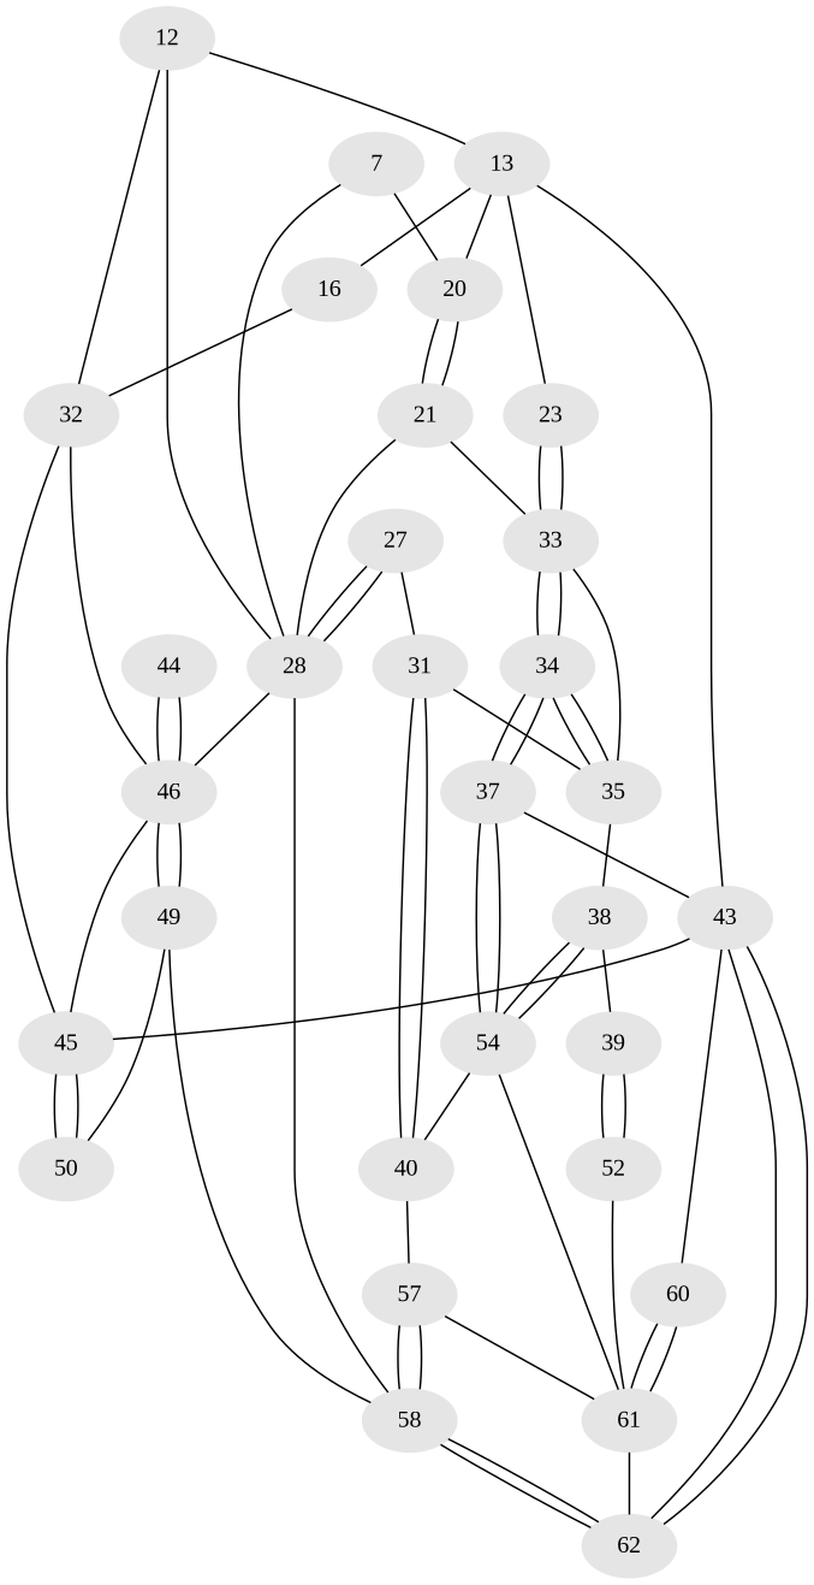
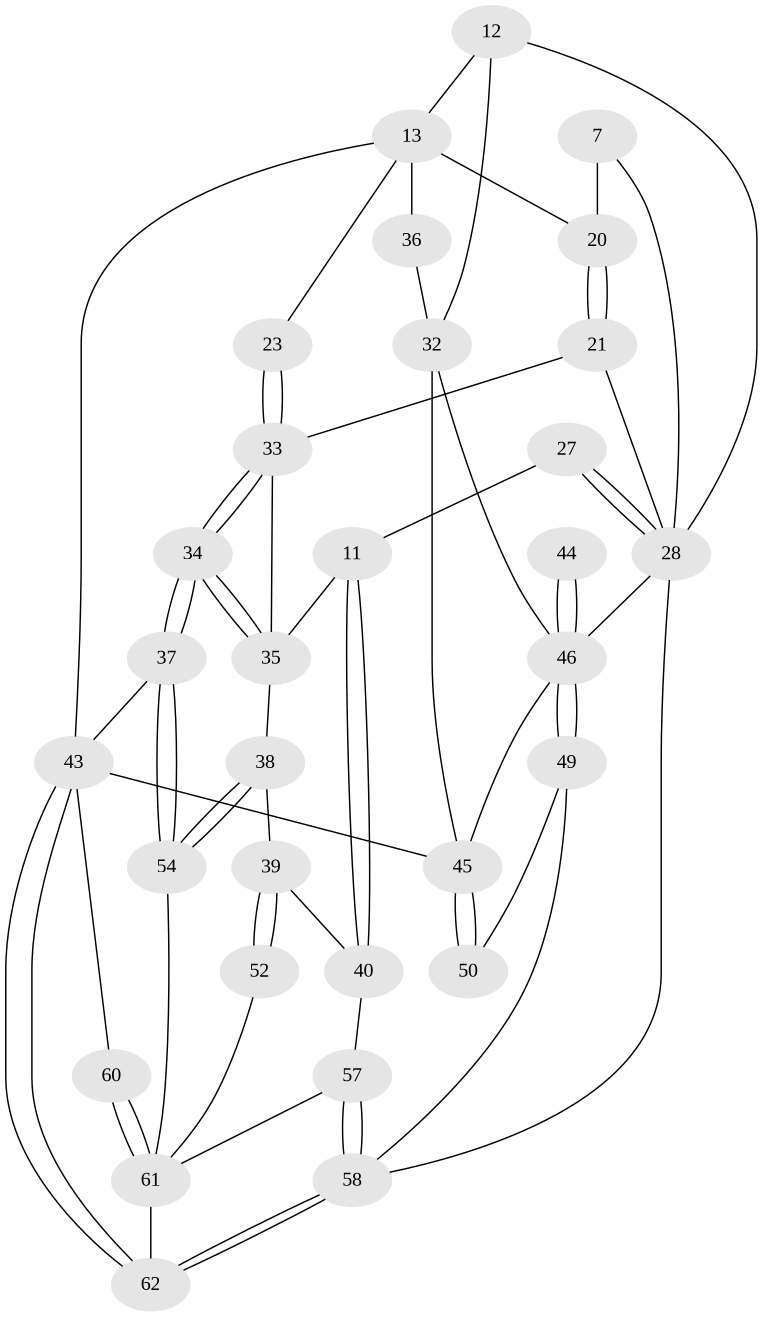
  graph {
    fontname="Liberation Serif"
    node [color=gray90 fontname="Liberation Serif" style=filled]
    edge [fontname="Liberation Serif"]
    7 [super="+1"]
    20 [super="+2"]
    28 [super="+25+10+22"]
    21
    46 [super="+26+17+18"]
    58 [super="+51+48"]
    12 [super="+11"]
    13 [super="+5+4"]
    32 [super="+19+14"]
-   16 [super="+15"]
+   16 [super="+15" label=36]
    23
    43 [super="+36"]
    45 [super="+41+42"]
    33 [super="+29+24"]
    60
    62
    35 [super="+30"]
    34
    27
-   31
+   31 [label=11]
    40
    49
    38
    57 [super="+53+47"]
    50
    37
    54
    39
    61 [super="+59+56+55"]
    52
    44
    7 -- 20 [weight=2]
    7 -- 28
    20 -- 21
    20 -- 21
    28 -- 46 [weight=2]
    28 -- 58
    21 -- 28
    21 -- 33
    46 -- 45
    46 -- 49
    46 -- 49
    58 -- 62
    58 -- 62
    12 -- 28
    12 -- 13
    12 -- 32
    13 -- 20
    13 -- 16 [weight=2]
    13 -- 23
    13 -- 43 [weight=2]
    32 -- 46
    32 -- 45
    16 -- 32 [weight=2]
    23 -- 33 [weight=2]
    23 -- 33
    43 -- 45
    43 -- 60
    43 -- 62
    43 -- 62
    45 -- 50 [weight=2]
    45 -- 50
    33 -- 35
    33 -- 34
    33 -- 34
    60 -- 61 [weight=2]
    60 -- 61
    35 -- 38
    34 -- 35
    34 -- 35
    34 -- 37
    34 -- 37
    27 -- 28 [weight=2]
    27 -- 28
    27 -- 31
    31 -- 35
    31 -- 40
    31 -- 40
    40 -- 57
    49 -- 58
    49 -- 50
    38 -- 54
    38 -- 54
    38 -- 39
    57 -- 58 [weight=2]
    57 -- 58
    57 -- 61
    37 -- 43
    37 -- 54
    37 -- 54
    54 -- 61
-   54 -- 40
+   39 -- 40
    39 -- 52
    39 -- 52
    61 -- 62
    52 -- 61
    44 -- 46 [weight=2]
    44 -- 46
  }
